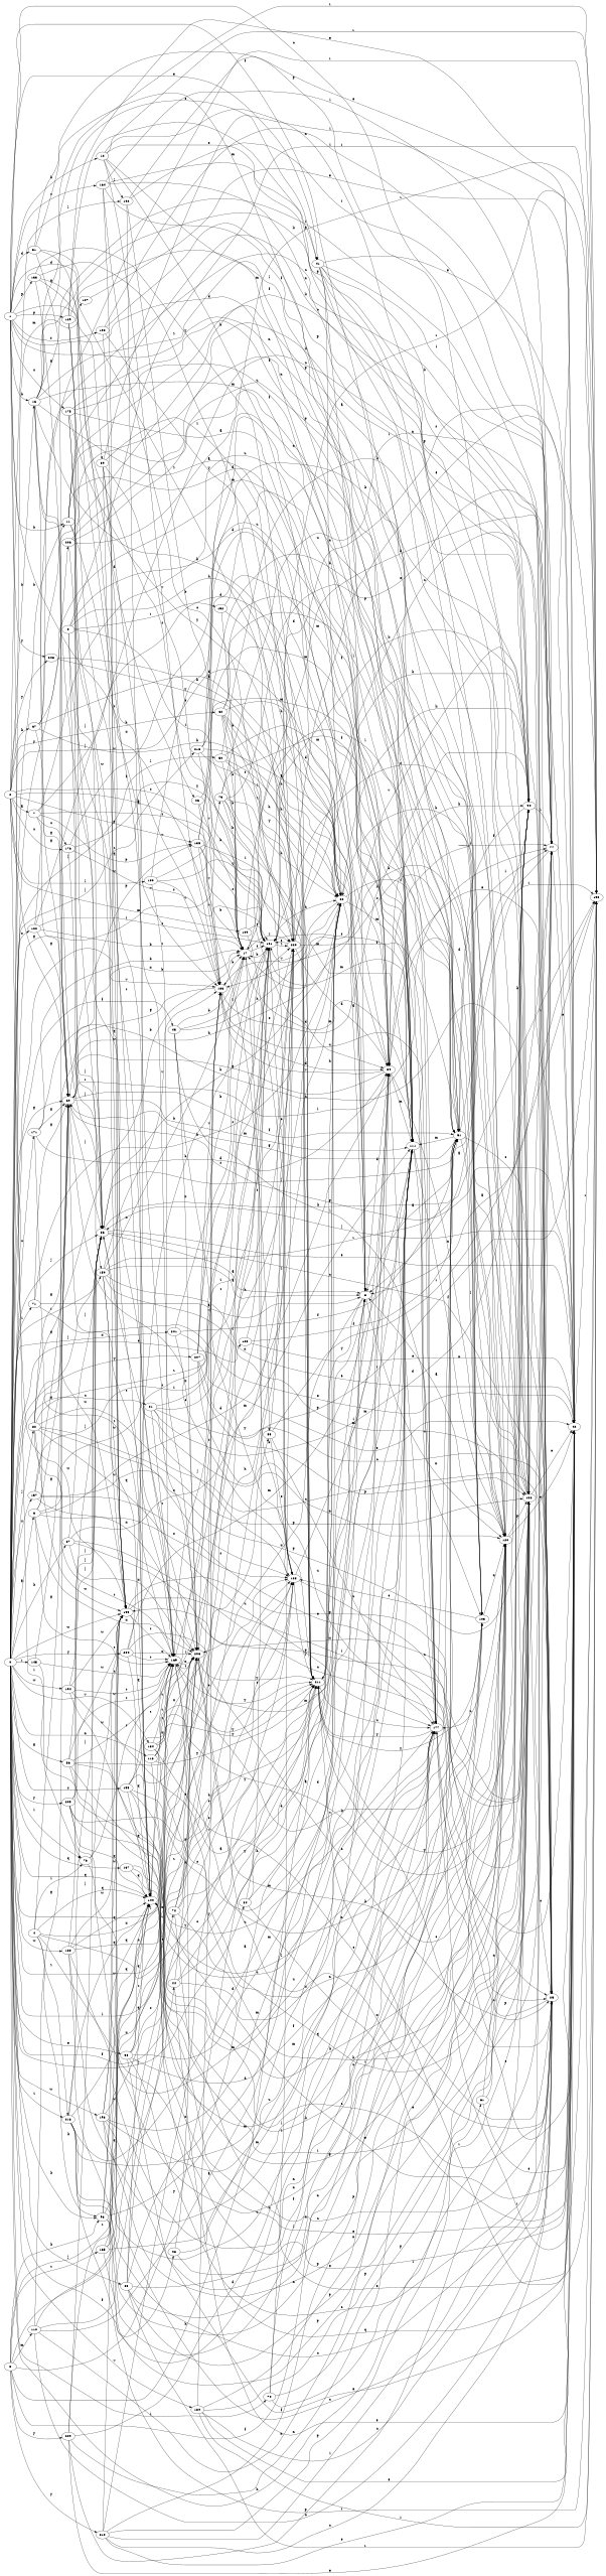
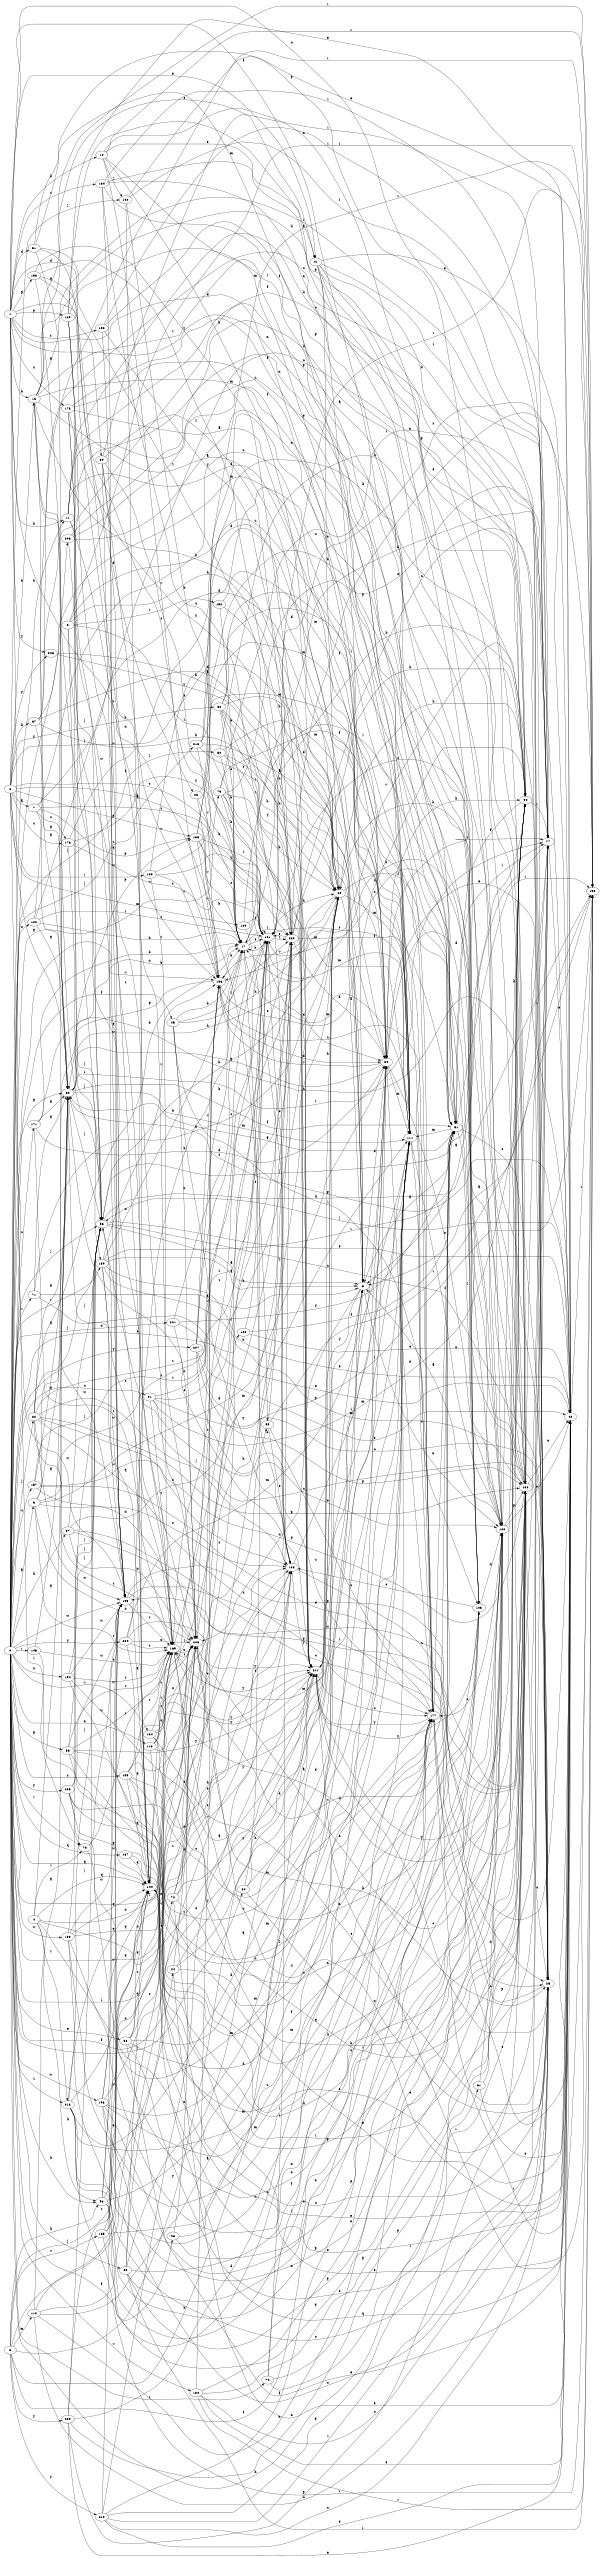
  strict digraph {
    rankdir=LR
    0
    6
    11
    21
    38
    44
    45
    48
    50
    56
    60
    61
    71
    72
    73
    74
    76
    82
    83
    84
    86
    87
    93
    99
-   107
    118
    122
    123
    128
    137
    144
    145
    150
    155
    157
    171
    180
    184
    186
    188
    193
    194
    195
    201
    204
    205
    206
    207
    213
    218
    34
    135
    161
    169
    203
    51
    94
    136
    120
    68
    153
    220
    77
    25
    111
    42
    211
    177
    17
    103
    8
    1
    12
    16
    26
    30
    31
    41
    129
    133
    158
    164
    175
    208
    102
    2
    7
    62
    67
    100
    109
    176
    3
    110
    165
    209
    210
    4
    5
    152
    0 -> 6 [label=a]
    0 -> 11 [label=b]
    0 -> 21 [label=c]
    0 -> 38 [label=e]
    0 -> 44 [label=f]
    0 -> 45 [label=f]
    0 -> 48 [label=f]
    0 -> 50 [label=f]
    0 -> 56 [label=g]
    0 -> 60 [label=g]
    0 -> 61 [label=h]
    0 -> 71 [label=i]
    0 -> 72 [label=i]
    0 -> 73 [label=i]
    0 -> 74 [label=i]
    0 -> 76 [label=i]
    0 -> 82 [label=j]
    0 -> 83 [label=j]
    0 -> 84 [label=j]
    0 -> 86 [label=j]
    0 -> 87 [label=k]
    0 -> 93 [label=k]
    0 -> 99 [label=l]
-   0 -> 107 [label=m]
    0 -> 118 [label=n]
    0 -> 122 [label=o]
    0 -> 123 [label=o]
    0 -> 128 [label=o]
    0 -> 137 [label=q]
    0 -> 144 [label=q]
    0 -> 145 [label=r]
    0 -> 150 [label=r]
    0 -> 155 [label=s]
    0 -> 157 [label=s]
    0 -> 171 [label=u]
    0 -> 180 [label=v]
    0 -> 184 [label=v]
    0 -> 186 [label=v]
    0 -> 188 [label=w]
    0 -> 193 [label=w]
    0 -> 194 [label=w]
    0 -> 195 [label=w]
    0 -> 201 [label=x]
    0 -> 204 [label=y]
    0 -> 205 [label=y]
    0 -> 206 [label=y]
    0 -> 207 [label=y]
    0 -> 213 [label=z]
    0 -> 218 [label=z]
    6 -> 60 [label=g]
    6 -> 128 [label=o]
    6 -> 34 [label=d]
    6 -> 135 [label=p]
    6 -> 161 [label=s]
    6 -> 169 [label=t]
    6 -> 203 [label=x]
    11 -> 86 [label=j]
    11 -> 186 [label=v]
    11 -> 34 [label=d]
    11 -> 51 [label=f]
    11 -> 94 [label=k]
    11 -> 136 [label=p]
    21 -> 169 [label=t]
    21 -> 120 [label=n]
    21 -> 68 [label=h]
    21 -> 153 [label=r]
    21 -> 220 [label=z]
    21 -> 77 [label=i]
    38 -> 128 [label=o]
    38 -> 144 [label=q]
    38 -> 203 [label=x]
    38 -> 51 [label=f]
    38 -> 25 [label=c]
    38 -> 111 [label=m]
    38 -> 42 [label=e]
    44 -> 203 [label=x]
    44 -> 68 [label=h]
    44 -> 42 [label=e]
    44 -> 211 [label=y]
    44 -> 177 [label=u]
    45 -> 203 [label=x]
    45 -> 68 [label=h]
    45 -> 220 [label=z]
    45 -> 211 [label=y]
    45 -> 17 [label=b]
    45 -> 103 [label=l]
    48 -> 203 [label=x]
    48 -> 136 [label=p]
    48 -> 111 [label=m]
    50 -> 94 [label=k]
    50 -> 68 [label=h]
    50 -> 220 [label=z]
    50 -> 111 [label=m]
    50 -> 17 [label=b]
    56 -> 86 [label=j]
    56 -> 169 [label=t]
    56 -> 94 [label=k]
    56 -> 220 [label=z]
    56 -> 77 [label=i]
    56 -> 211 [label=y]
    56 -> 103 [label=l]
    60 -> 86 [label=j]
    60 -> 128 [label=o]
    60 -> 169 [label=t]
    60 -> 51 [label=f]
    60 -> 68 [label=h]
    60 -> 77 [label=i]
    60 -> 111 [label=m]
    60 -> 17 [label=b]
    61 -> 136 [label=p]
    61 -> 120 [label=n]
    61 -> 42 [label=e]
    71 -> 60 [label=g]
    71 -> 68 [label=h]
    71 -> 42 [label=e]
    71 -> 8 [label=a]
    72 -> 34 [label=d]
    72 -> 161 [label=s]
    72 -> 203 [label=x]
    72 -> 94 [label=k]
    72 -> 42 [label=e]
    72 -> 211 [label=y]
    73 -> 34 [label=d]
    73 -> 51 [label=f]
    73 -> 68 [label=h]
    73 -> 77 [label=i]
    73 -> 111 [label=m]
    73 -> 42 [label=e]
    73 -> 17 [label=b]
    74 -> 136 [label=p]
    74 -> 220 [label=z]
    74 -> 77 [label=i]
    74 -> 177 [label=u]
    76 -> 195 [label=w]
    76 -> 169 [label=t]
    76 -> 120 [label=n]
    82 -> 60 [label=g]
    82 -> 86 [label=j]
    82 -> 128 [label=o]
    82 -> 195 [label=w]
    82 -> 169 [label=t]
    82 -> 136 [label=p]
    82 -> 220 [label=z]
    82 -> 25 [label=c]
    82 -> 177 [label=u]
    82 -> 17 [label=b]
    83 -> 128 [label=o]
    83 -> 144 [label=q]
    83 -> 51 [label=f]
    83 -> 136 [label=p]
    83 -> 120 [label=n]
    83 -> 153 [label=r]
    83 -> 8 [label=a]
    84 -> 34 [label=d]
    84 -> 161 [label=s]
    84 -> 42 [label=e]
    84 -> 8 [label=a]
    86 -> 195 [label=w]
    86 -> 94 [label=k]
    86 -> 68 [label=h]
    86 -> 25 [label=c]
    86 -> 42 [label=e]
    86 -> 8 [label=a]
    87 -> 86 [label=j]
    87 -> 203 [label=x]
    87 -> 136 [label=p]
    87 -> 25 [label=c]
    87 -> 111 [label=m]
    93 -> 128 [label=o]
    93 -> 144 [label=q]
    93 -> 195 [label=w]
    93 -> 34 [label=d]
    93 -> 136 [label=p]
    93 -> 103 [label=l]
    99 -> 128 [label=o]
    99 -> 153 [label=r]
    99 -> 220 [label=z]
    99 -> 177 [label=u]
-   107 -> 42 [label=e]
    118 -> 161 [label=s]
    118 -> 169 [label=t]
    118 -> 68 [label=h]
    118 -> 42 [label=e]
    118 -> 211 [label=y]
    122 -> 60 [label=g]
    122 -> 161 [label=s]
    122 -> 153 [label=r]
    122 -> 25 [label=c]
    122 -> 17 [label=b]
    123 -> 161 [label=s]
    123 -> 51 [label=f]
    123 -> 42 [label=e]
    128 -> 86 [label=j]
    128 -> 25 [label=c]
    128 -> 111 [label=m]
    128 -> 211 [label=y]
    128 -> 17 [label=b]
    137 -> 144 [label=q]
    137 -> 136 [label=p]
    137 -> 42 [label=e]
    144 -> 169 [label=t]
    144 -> 203 [label=x]
    144 -> 177 [label=u]
    145 -> 60 [label=g]
    145 -> 169 [label=t]
    145 -> 177 [label=u]
    150 -> 144 [label=q]
    150 -> 186 [label=v]
    150 -> 195 [label=w]
    150 -> 136 [label=p]
    150 -> 153 [label=r]
    150 -> 42 [label=e]
    150 -> 17 [label=b]
    150 -> 8 [label=a]
    155 -> 128 [label=o]
    155 -> 144 [label=q]
    155 -> 169 [label=t]
    155 -> 203 [label=x]
    155 -> 94 [label=k]
    155 -> 25 [label=c]
    155 -> 111 [label=m]
    157 -> 60 [label=g]
    157 -> 203 [label=x]
    157 -> 136 [label=p]
    157 -> 220 [label=z]
    157 -> 42 [label=e]
    171 -> 60 [label=g]
    171 -> 34 [label=d]
    171 -> 169 [label=t]
    171 -> 25 [label=c]
    171 -> 17 [label=b]
    180 -> 186 [label=v]
    180 -> 136 [label=p]
    180 -> 120 [label=n]
    180 -> 153 [label=r]
    180 -> 25 [label=c]
    180 -> 42 [label=e]
    184 -> 169 [label=t]
    184 -> 94 [label=k]
    184 -> 120 [label=n]
    184 -> 25 [label=c]
    184 -> 211 [label=y]
    186 -> 60 [label=g]
    186 -> 34 [label=d]
    186 -> 94 [label=k]
    186 -> 177 [label=u]
    186 -> 17 [label=b]
    188 -> 86 [label=j]
    188 -> 128 [label=o]
    188 -> 144 [label=q]
    188 -> 195 [label=w]
    188 -> 120 [label=n]
    188 -> 25 [label=c]
    188 -> 103 [label=l]
    193 -> 144 [label=q]
    193 -> 195 [label=w]
    193 -> 136 [label=p]
    193 -> 120 [label=n]
    193 -> 25 [label=c]
    193 -> 111 [label=m]
    193 -> 211 [label=y]
    193 -> 177 [label=u]
    194 -> 86 [label=j]
    194 -> 195 [label=w]
    194 -> 169 [label=t]
    194 -> 25 [label=c]
    194 -> 8 [label=a]
    195 -> 144 [label=q]
    195 -> 169 [label=t]
    195 -> 136 [label=p]
    195 -> 77 [label=i]
    201 -> 161 [label=s]
    201 -> 203 [label=x]
    201 -> 51 [label=f]
    201 -> 42 [label=e]
    204 -> 144 [label=q]
    204 -> 169 [label=t]
    204 -> 203 [label=x]
    204 -> 25 [label=c]
    204 -> 111 [label=m]
    204 -> 17 [label=b]
    205 -> 86 [label=j]
    205 -> 144 [label=q]
    205 -> 195 [label=w]
    205 -> 68 [label=h]
    205 -> 42 [label=e]
    205 -> 177 [label=u]
    206 -> 86 [label=j]
    206 -> 94 [label=k]
    206 -> 136 [label=p]
    206 -> 120 [label=n]
    206 -> 25 [label=c]
    207 -> 186 [label=v]
    207 -> 161 [label=s]
    207 -> 136 [label=p]
    207 -> 25 [label=c]
    207 -> 177 [label=u]
    207 -> 17 [label=b]
    213 -> 186 [label=v]
    213 -> 94 [label=k]
    213 -> 136 [label=p]
    213 -> 68 [label=h]
    213 -> 153 [label=r]
    213 -> 8 [label=a]
    218 -> 86 [label=j]
    218 -> 144 [label=q]
    218 -> 34 [label=d]
    218 -> 203 [label=x]
    218 -> 120 [label=n]
    218 -> 153 [label=r]
    218 -> 111 [label=m]
    218 -> 177 [label=u]
    34 -> 60 [label=g]
    34 -> 186 [label=v]
    34 -> 94 [label=k]
    34 -> 120 [label=n]
    34 -> 77 [label=i]
    34 -> 111 [label=m]
    34 -> 42 [label=e]
    135 -> 186 [label=v]
    135 -> 161 [label=s]
    135 -> 220 [label=z]
    135 -> 111 [label=m]
    135 -> 177 [label=u]
    135 -> 17 [label=b]
    161 -> 128 [label=o]
    161 -> 169 [label=t]
    161 -> 68 [label=h]
    161 -> 153 [label=r]
    161 -> 220 [label=z]
    161 -> 111 [label=m]
    161 -> 17 [label=b]
    169 -> 203 [label=x]
    169 -> 120 [label=n]
    169 -> 220 [label=z]
    169 -> 77 [label=i]
    169 -> 211 [label=y]
    203 -> 186 [label=v]
    203 -> 169 [label=t]
    203 -> 94 [label=k]
    203 -> 111 [label=m]
    203 -> 211 [label=y]
    51 -> 60 [label=g]
    51 -> 86 [label=j]
    51 -> 153 [label=r]
    51 -> 77 [label=i]
    51 -> 25 [label=c]
    51 -> 111 [label=m]
    51 -> 103 [label=l]
    51 -> 8 [label=a]
    94 -> 51 [label=f]
    94 -> 77 [label=i]
    94 -> 211 [label=y]
    136 -> 195 [label=w]
    136 -> 34 [label=d]
    136 -> 161 [label=s]
    136 -> 68 [label=h]
    136 -> 77 [label=i]
    136 -> 25 [label=c]
    136 -> 42 [label=e]
    136 -> 17 [label=b]
    120 -> 94 [label=k]
    120 -> 136 [label=p]
    120 -> 42 [label=e]
    120 -> 177 [label=u]
    120 -> 8 [label=a]
    68 -> 186 [label=v]
    68 -> 51 [label=f]
    68 -> 94 [label=k]
    68 -> 111 [label=m]
    68 -> 8 [label=a]
    153 -> 161 [label=s]
    153 -> 8 [label=a]
    220 -> 34 [label=d]
    220 -> 161 [label=s]
    220 -> 203 [label=x]
    220 -> 51 [label=f]
    220 -> 94 [label=k]
    220 -> 25 [label=c]
    220 -> 42 [label=e]
    77 -> 42 [label=e]
    77 -> 17 [label=b]
    77 -> 8 [label=a]
    25 -> 186 [label=v]
    25 -> 203 [label=x]
    25 -> 177 [label=u]
    111 -> 161 [label=s]
    111 -> 120 [label=n]
    111 -> 177 [label=u]
    42 -> 60 [label=g]
    42 -> 86 [label=j]
    42 -> 144 [label=q]
    42 -> 153 [label=r]
    211 -> 68 [label=h]
    211 -> 153 [label=r]
    211 -> 25 [label=c]
    211 -> 111 [label=m]
    211 -> 177 [label=u]
    177 -> 34 [label=d]
    177 -> 51 [label=f]
    177 -> 153 [label=r]
    177 -> 42 [label=e]
    177 -> 211 [label=y]
    17 -> 161 [label=s]
    17 -> 94 [label=k]
    17 -> 220 [label=z]
    17 -> 111 [label=m]
    103 -> 128 [label=o]
    103 -> 144 [label=q]
    103 -> 161 [label=s]
    103 -> 169 [label=t]
    103 -> 120 [label=n]
    103 -> 211 [label=y]
    8 -> 34 [label=d]
    8 -> 203 [label=x]
    8 -> 120 [label=n]
    8 -> 211 [label=y]
    1 -> 11 [label=b]
    1 -> 99 [label=l]
    1 -> 195 [label=w]
    1 -> 34 [label=d]
    1 -> 51 [label=f]
    1 -> 120 [label=n]
    1 -> 25 [label=c]
    1 -> 12 [label=b]
    1 -> 16 [label=b]
    1 -> 26 [label=d]
    1 -> 30 [label=d]
    1 -> 31 [label=d]
    1 -> 41 [label=e]
    1 -> 129 [label=p]
    1 -> 133 [label=p]
    1 -> 158 [label=s]
    1 -> 164 [label=t]
    1 -> 175 [label=u]
    1 -> 208 [label=y]
    12 -> 186 [label=v]
    12 -> 120 [label=n]
    12 -> 68 [label=h]
    12 -> 153 [label=r]
    12 -> 111 [label=m]
    12 -> 41 [label=e]
    12 -> 102 [label=l]
    16 -> 60 [label=g]
    16 -> 86 [label=j]
    16 -> 203 [label=x]
    16 -> 94 [label=k]
    16 -> 68 [label=h]
    16 -> 153 [label=r]
    16 -> 77 [label=i]
    16 -> 111 [label=m]
    16 -> 103 [label=l]
    16 -> 8 [label=a]
    16 -> 41 [label=e]
    26 -> 186 [label=v]
    26 -> 34 [label=d]
    26 -> 17 [label=b]
    30 -> 186 [label=v]
    30 -> 195 [label=w]
    30 -> 161 [label=s]
    30 -> 203 [label=x]
    30 -> 220 [label=z]
    30 -> 77 [label=i]
    31 -> 60 [label=g]
    31 -> 203 [label=x]
    31 -> 136 [label=p]
    31 -> 220 [label=z]
    31 -> 111 [label=m]
    41 -> 94 [label=k]
    41 -> 136 [label=p]
    41 -> 120 [label=n]
    41 -> 68 [label=h]
    41 -> 77 [label=i]
    41 -> 42 [label=e]
    41 -> 8 [label=a]
    129 -> 86 [label=j]
    129 -> 144 [label=q]
    129 -> 195 [label=w]
    129 -> 51 [label=f]
    129 -> 136 [label=p]
    129 -> 42 [label=e]
    133 -> 60 [label=g]
    133 -> 161 [label=s]
    133 -> 169 [label=t]
    133 -> 220 [label=z]
    133 -> 211 [label=y]
    158 -> 195 [label=w]
    158 -> 136 [label=p]
    158 -> 77 [label=i]
    158 -> 211 [label=y]
    164 -> 128 [label=o]
    164 -> 195 [label=w]
    164 -> 51 [label=f]
    164 -> 136 [label=p]
    164 -> 120 [label=n]
    164 -> 77 [label=i]
    175 -> 86 [label=j]
    175 -> 169 [label=t]
    175 -> 51 [label=f]
    175 -> 211 [label=y]
    175 -> 177 [label=u]
    175 -> 8 [label=a]
    208 -> 68 [label=h]
    208 -> 211 [label=y]
    102 -> 144 [label=q]
    102 -> 77 [label=i]
    102 -> 42 [label=e]
    102 -> 17 [label=b]
    2 -> 60 [label=g]
    2 -> 76 [label=i]
    2 -> 34 [label=d]
    2 -> 135 [label=p]
    2 -> 161 [label=s]
    2 -> 17 [label=b]
    2 -> 16 [label=b]
    2 -> 208 [label=y]
    2 -> 102 [label=l]
    2 -> 7 [label=a]
    2 -> 62 [label=h]
    2 -> 67 [label=h]
    2 -> 100 [label=l]
    2 -> 109 [label=m]
    2 -> 176 [label=u]
    7 -> 195 [label=w]
    7 -> 34 [label=d]
    7 -> 135 [label=p]
    7 -> 161 [label=s]
    7 -> 177 [label=u]
    7 -> 176 [label=u]
    62 -> 34 [label=d]
    62 -> 161 [label=s]
    62 -> 51 [label=f]
    62 -> 68 [label=h]
    62 -> 220 [label=z]
    62 -> 211 [label=y]
    62 -> 17 [label=b]
    62 -> 103 [label=l]
    67 -> 60 [label=g]
    67 -> 120 [label=n]
    67 -> 68 [label=h]
    67 -> 25 [label=c]
    67 -> 111 [label=m]
    67 -> 8 [label=a]
    100 -> 186 [label=v]
    100 -> 169 [label=t]
    100 -> 120 [label=n]
    100 -> 111 [label=m]
    100 -> 211 [label=y]
    109 -> 128 [label=o]
    109 -> 161 [label=s]
    109 -> 103 [label=l]
    176 -> 86 [label=j]
    176 -> 161 [label=s]
    176 -> 211 [label=y]
    176 -> 177 [label=u]
    3 -> 93 [label=k]
    3 -> 161 [label=s]
    3 -> 169 [label=t]
    3 -> 51 [label=f]
    3 -> 68 [label=h]
    3 -> 211 [label=y]
    3 -> 110 [label=m]
    3 -> 165 [label=t]
    3 -> 209 [label=y]
    3 -> 210 [label=y]
    110 -> 60 [label=g]
    110 -> 203 [label=x]
    110 -> 120 [label=n]
    110 -> 220 [label=z]
    110 -> 25 [label=c]
    110 -> 8 [label=a]
    165 -> 186 [label=v]
    165 -> 195 [label=w]
    165 -> 169 [label=t]
    165 -> 111 [label=m]
    165 -> 177 [label=u]
    209 -> 86 [label=j]
    209 -> 144 [label=q]
    209 -> 34 [label=d]
    209 -> 136 [label=p]
    209 -> 120 [label=n]
    209 -> 42 [label=e]
    210 -> 128 [label=o]
    210 -> 195 [label=w]
    210 -> 51 [label=f]
    210 -> 136 [label=p]
    210 -> 77 [label=i]
    210 -> 25 [label=c]
    210 -> 42 [label=e]
    4 -> 60 [label=g]
    4 -> 76 [label=i]
    4 -> 93 [label=k]
    4 -> 144 [label=q]
    4 -> 218 [label=z]
    4 -> 203 [label=x]
    4 -> 111 [label=m]
    4 -> 211 [label=y]
    5 -> 144 [label=q]
    5 -> 150 [label=r]
    5 -> 34 [label=d]
    5 -> 68 [label=h]
    5 -> 153 [label=r]
    5 -> 220 [label=z]
    5 -> 152 [label=r]
    152 -> 68 [label=h]
    152 -> 111 [label=m]
    152 -> 17 [label=b]
  }
